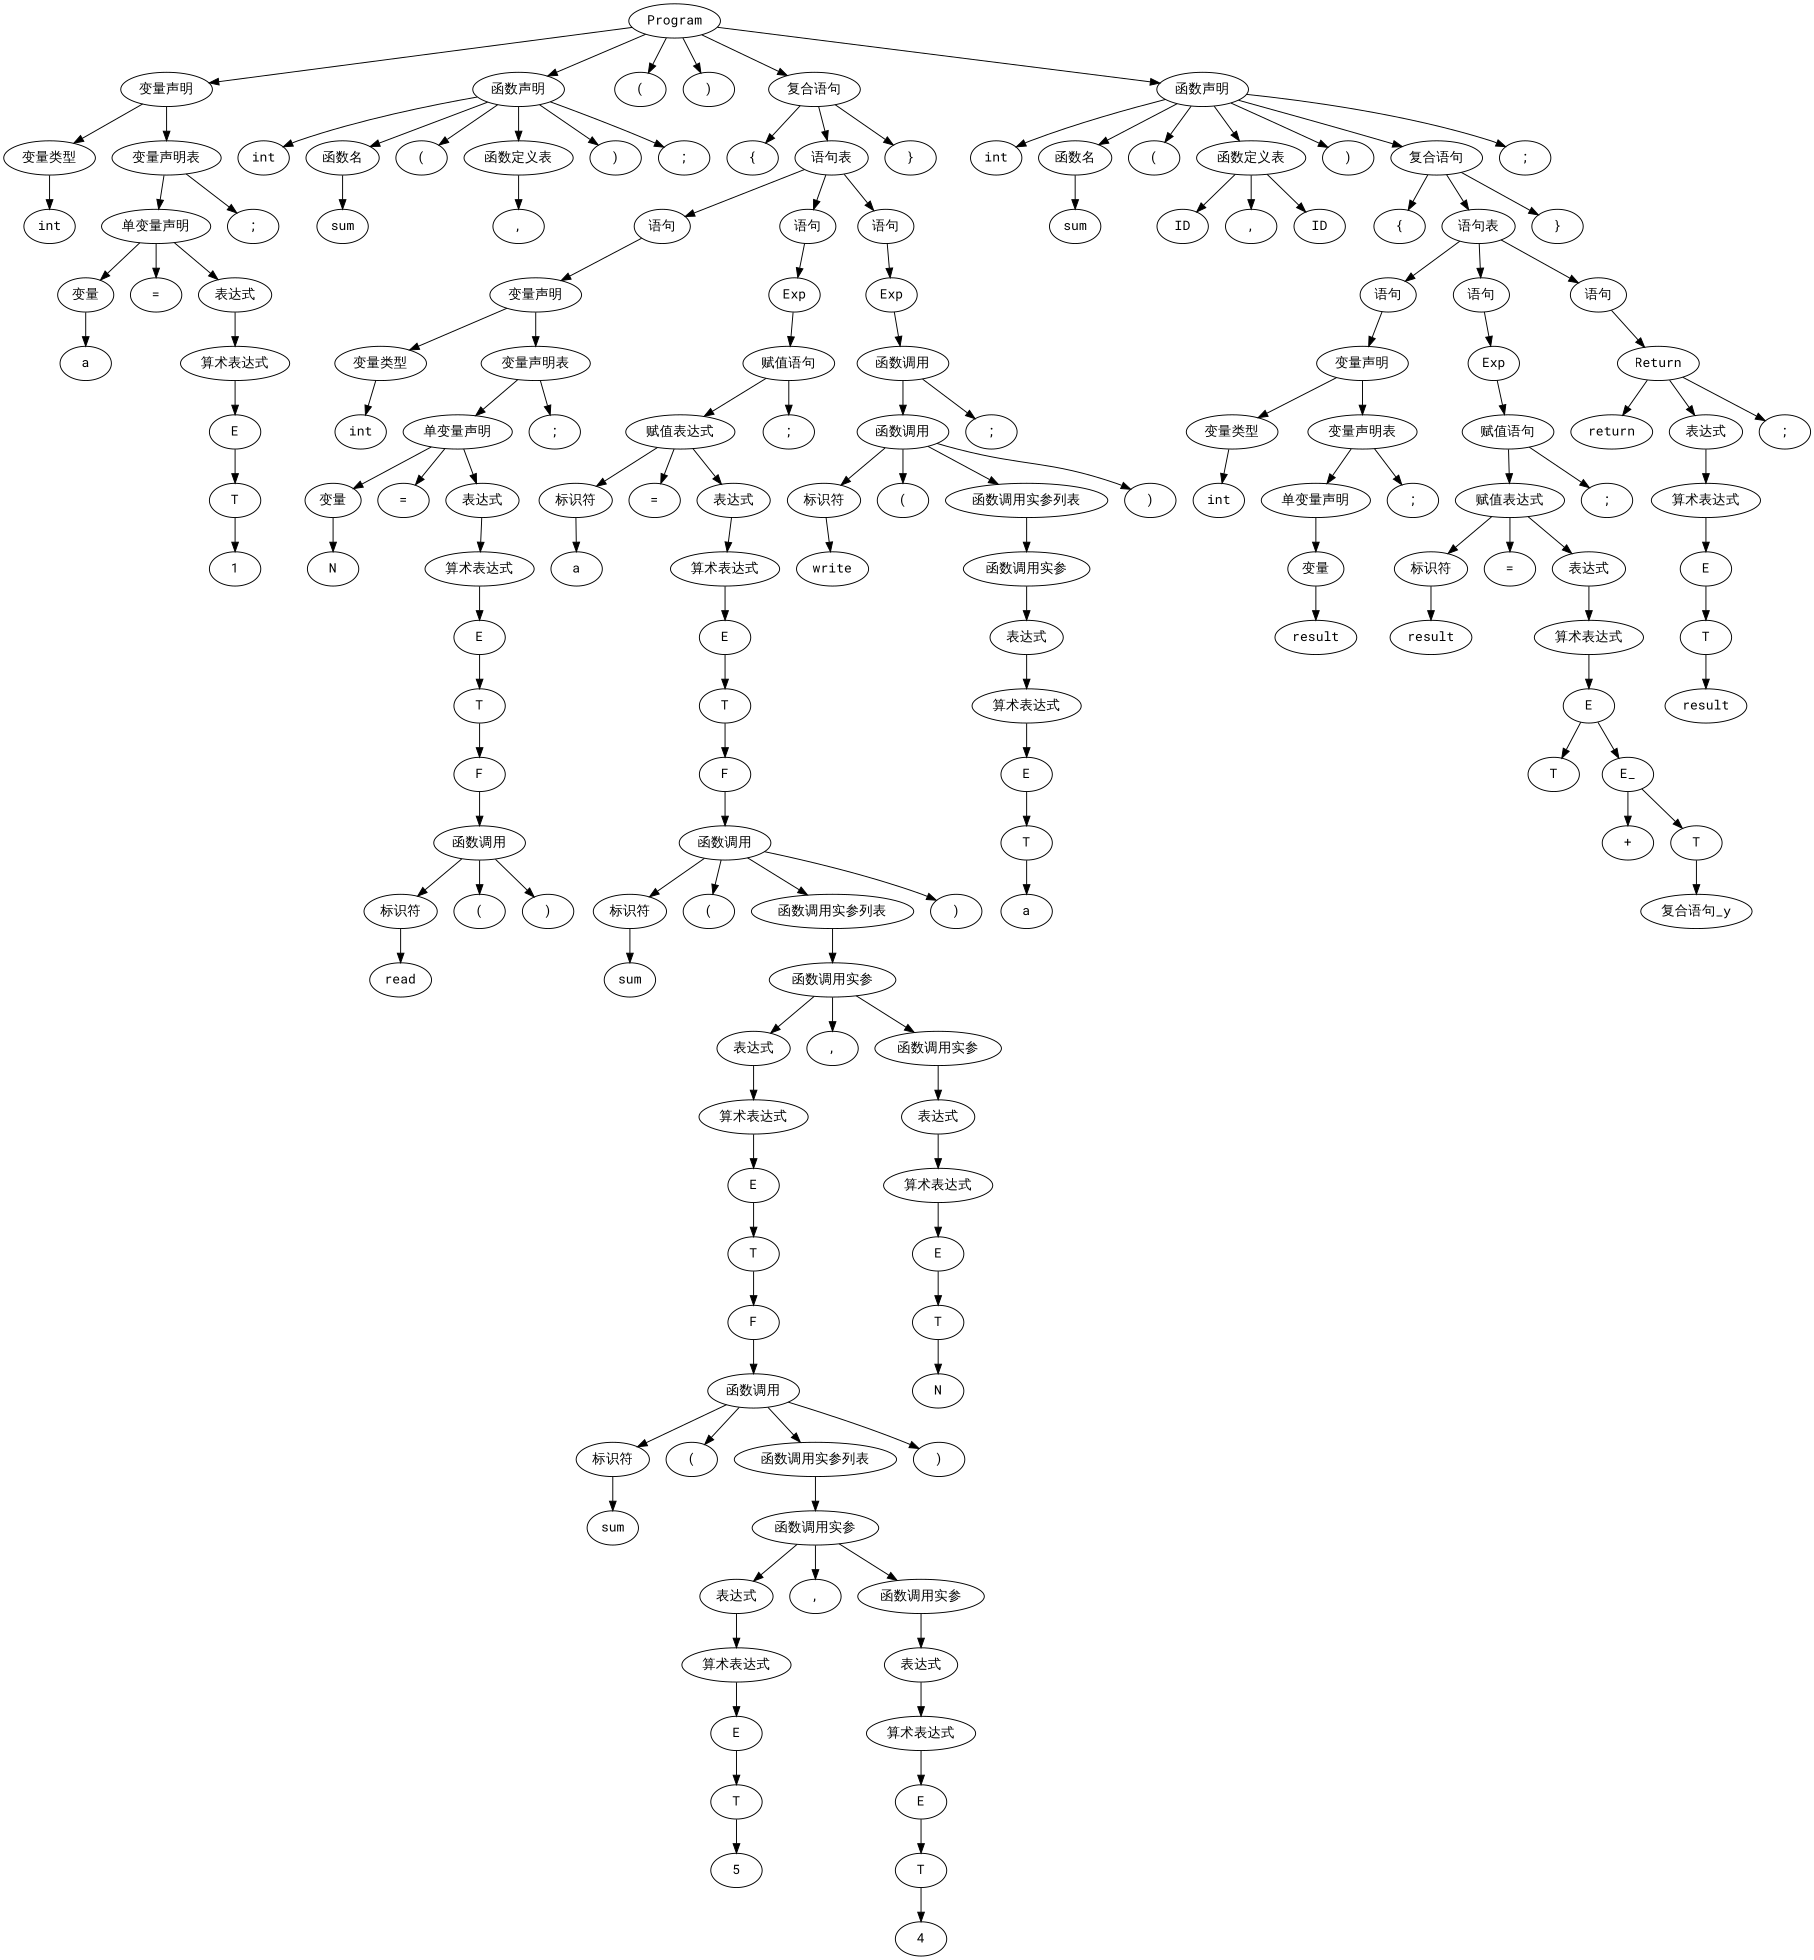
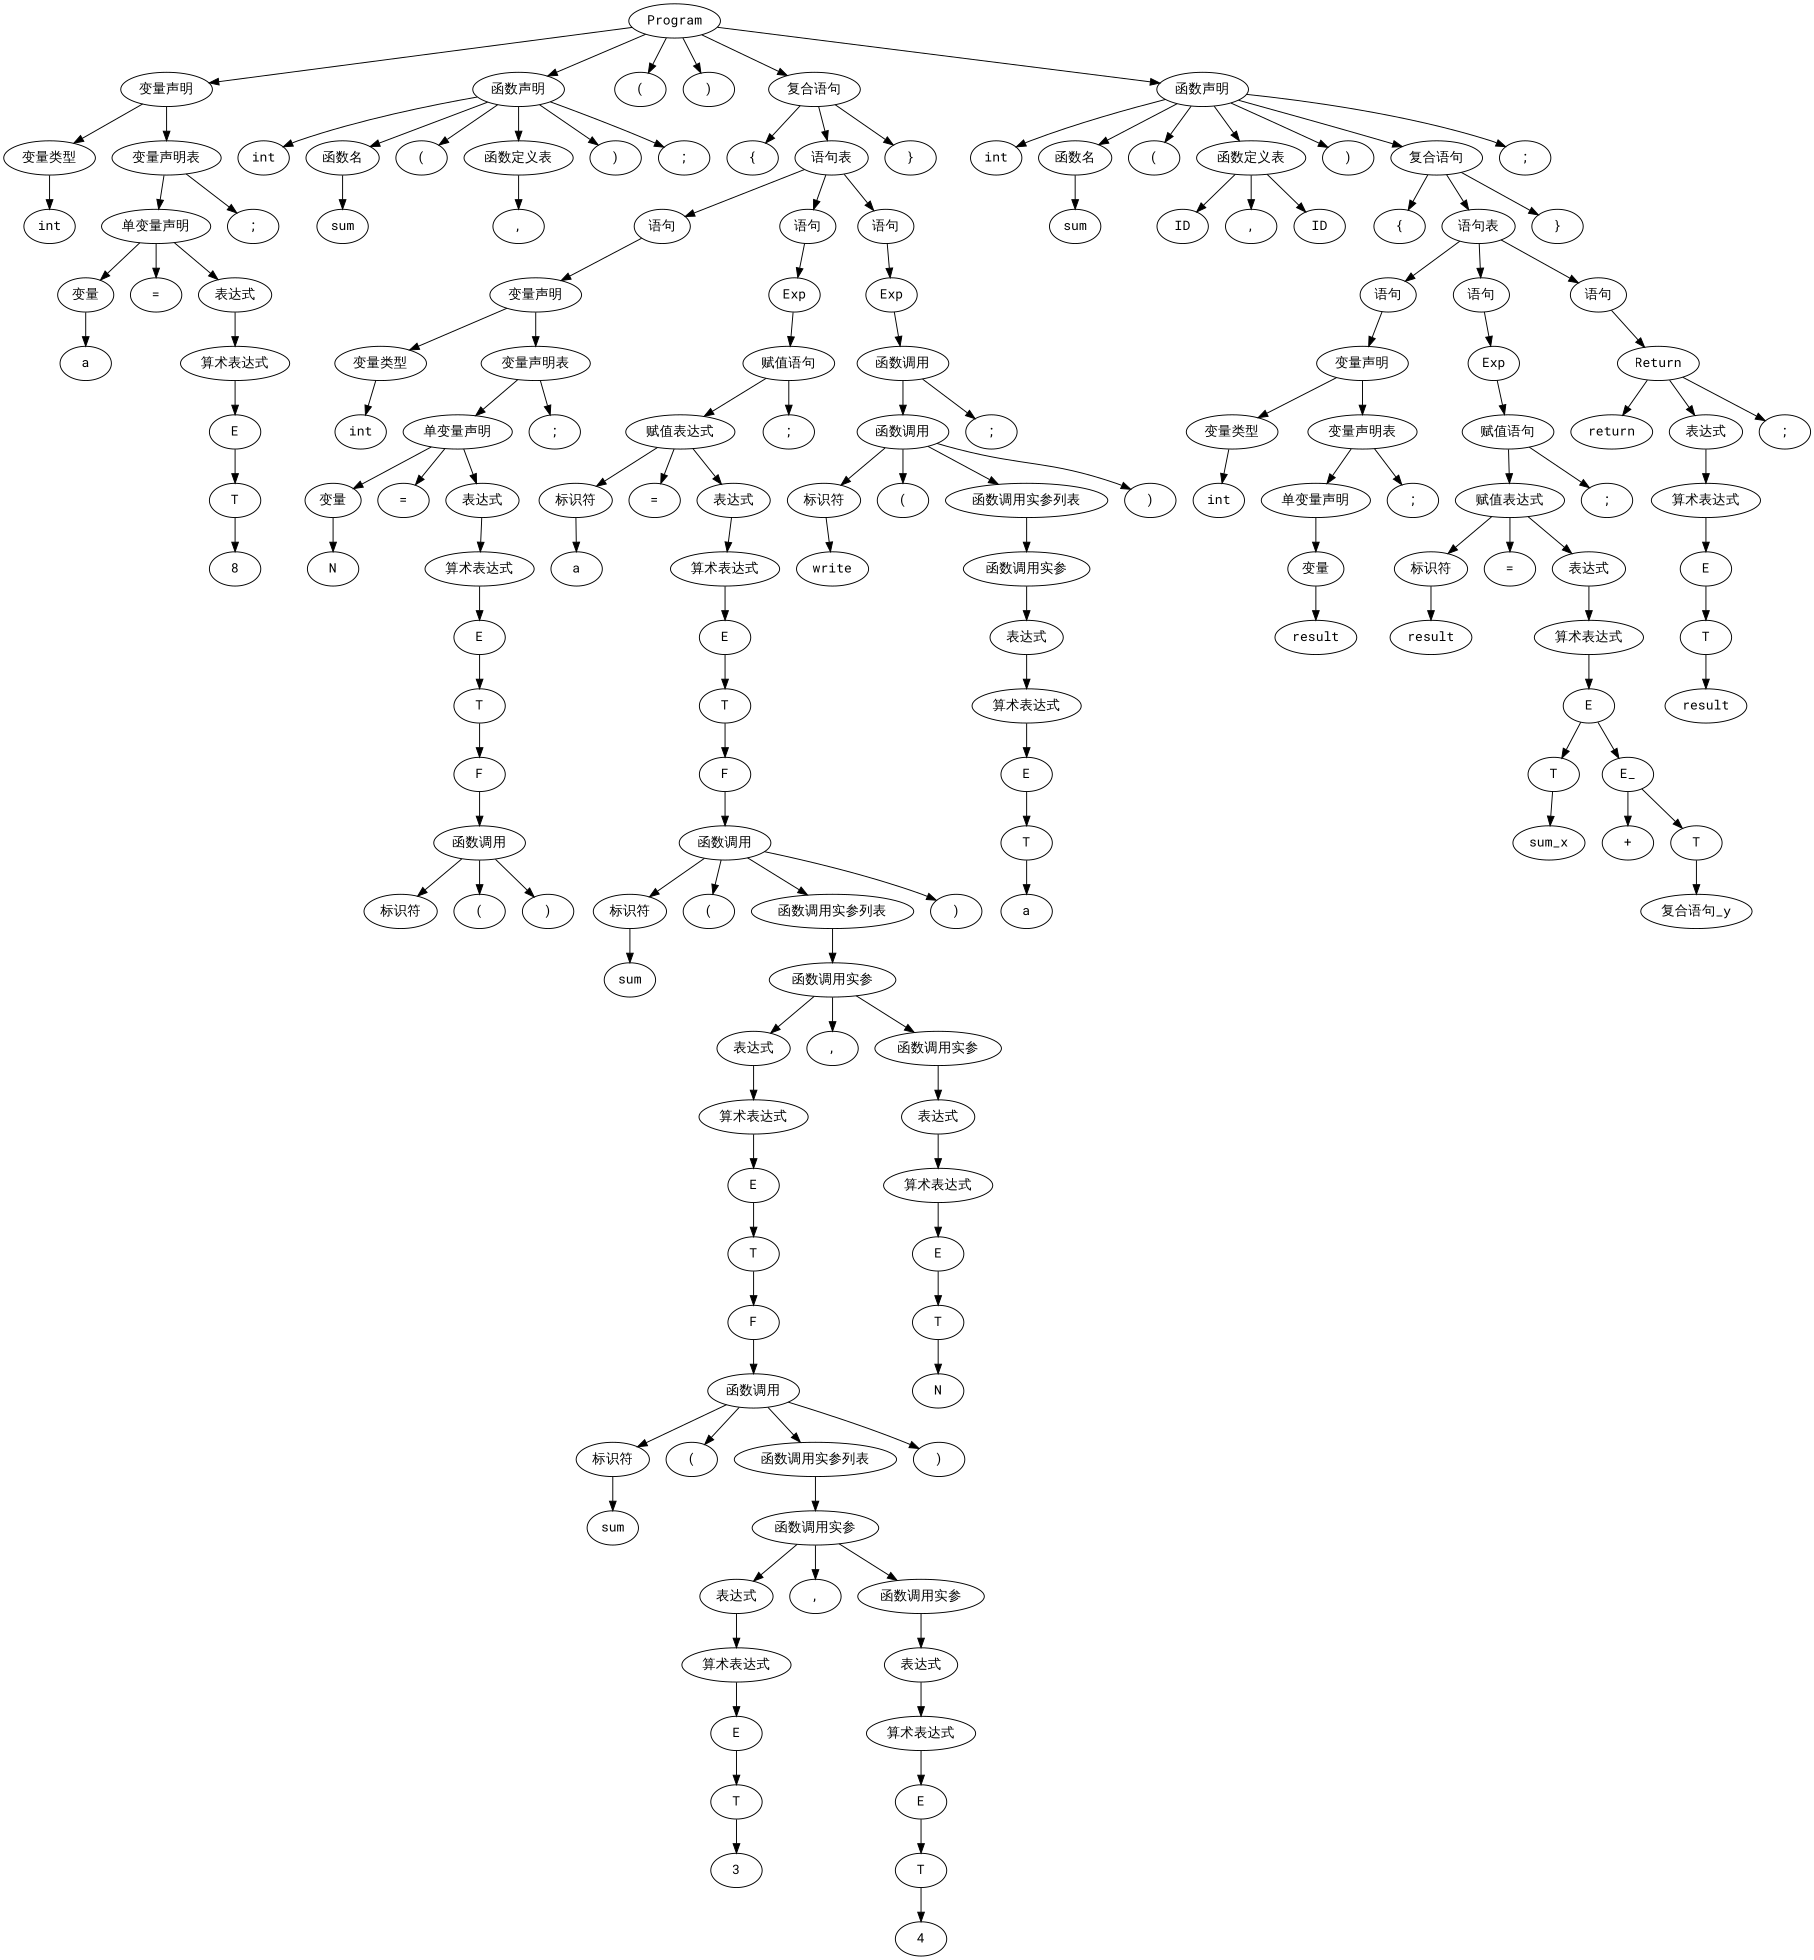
  digraph {
    fontname="Roboto Mono"
    node [fontname="Roboto Mono"]
    edge [fontname="Roboto Mono"]
    n1 [label=Program]
    n2 [label="变量声明"]
    n3 [label="函数声明"]
    n4 [label="("]
    n5 [label=")"]
    n6 [label="复合语句"]
    n7 [label="函数声明"]
    n8 [label="变量类型"]
    n9 [label="变量声明表"]
    n10 [label=int]
    n11 [label="函数名"]
    n12 [label="("]
    n13 [label="函数定义表"]
    n14 [label=")"]
    n15 [label=";"]
    n16 [label="{"]
    n17 [label="语句表"]
    n18 [label="}"]
    n19 [label=int]
    n20 [label="函数名"]
    n21 [label="("]
    n22 [label="函数定义表"]
    n23 [label=")"]
    n24 [label="复合语句"]
    n25 [label=";"]
    n26 [label=int]
    n27 [label="单变量声明"]
    n28 [label=";"]
    n29 [label="变量"]
    n30 [label="="]
    n31 [label="表达式"]
    n32 [label=a]
    n33 [label="算术表达式"]
    n34 [label=E]
    n35 [label=T]
-   n36 [label=1]
+   n36 [label=8]
    n37 [label=sum]
    n38 [label=","]
    n39 [label="语句"]
    n40 [label="语句"]
    n41 [label="语句"]
    n42 [label="变量声明"]
    n43 [label=Exp]
    n44 [label=Exp]
    n45 [label="变量类型"]
    n46 [label="变量声明表"]
    n47 [label=int]
    n48 [label="单变量声明"]
    n49 [label=";"]
    n50 [label="变量"]
    n51 [label="="]
    n52 [label="表达式"]
    n53 [label=N]
    n54 [label="算术表达式"]
    n55 [label=E]
    n56 [label=T]
    n57 [label=F]
    n58 [label="函数调用"]
    n59 [label="标识符"]
    n60 [label="("]
    n61 [label=")"]
-   n62 [label=read]
    n63 [label="赋值语句"]
    n64 [label="赋值表达式"]
    n65 [label=";"]
    n66 [label="标识符"]
    n67 [label="="]
    n68 [label="表达式"]
    n69 [label=a]
    n70 [label="算术表达式"]
    n71 [label=E]
    n72 [label=T]
    n73 [label=F]
    n74 [label="函数调用"]
    n75 [label="标识符"]
    n76 [label="("]
    n77 [label="函数调用实参列表"]
    n78 [label=")"]
    n79 [label=sum]
    n80 [label="函数调用实参"]
    n81 [label="表达式"]
    n82 [label=","]
    n83 [label="函数调用实参"]
    n84 [label="算术表达式"]
    n85 [label="表达式"]
    n86 [label=E]
    n87 [label=T]
    n88 [label=F]
    n89 [label="函数调用"]
    n90 [label="标识符"]
    n91 [label="("]
    n92 [label="函数调用实参列表"]
    n93 [label=")"]
    n94 [label=sum]
    n95 [label="函数调用实参"]
    n96 [label="表达式"]
    n97 [label=","]
    n98 [label="函数调用实参"]
    n99 [label="算术表达式"]
    n100 [label="表达式"]
    n101 [label=E]
    n102 [label=T]
-   n103 [label=5]
+   n103 [label=3]
    n104 [label="算术表达式"]
    n105 [label=E]
    n106 [label=T]
    n107 [label=4]
    n108 [label="算术表达式"]
    n109 [label=E]
    n110 [label=T]
    n111 [label=N]
    n112 [label="函数调用"]
    n113 [label="函数调用"]
    n114 [label=";"]
    n115 [label="标识符"]
    n116 [label="("]
    n117 [label="函数调用实参列表"]
    n118 [label=")"]
    n119 [label=write]
    n120 [label="函数调用实参"]
    n121 [label="表达式"]
    n122 [label="算术表达式"]
    n123 [label=E]
    n124 [label=T]
    n125 [label=a]
    n126 [label=sum]
    n127 [label=ID]
    n128 [label=","]
    n129 [label=ID]
    n130 [label="{"]
    n131 [label="语句表"]
    n132 [label="}"]
    n133 [label="语句"]
    n134 [label="语句"]
    n135 [label="语句"]
    n136 [label="变量声明"]
    n137 [label=Exp]
    n138 [label=Return]
    n139 [label="变量类型"]
    n140 [label="变量声明表"]
    n141 [label=int]
    n142 [label="单变量声明"]
    n143 [label=";"]
    n144 [label="变量"]
    n145 [label=result]
    n146 [label="赋值语句"]
    n147 [label="赋值表达式"]
    n148 [label=";"]
    n149 [label="标识符"]
    n150 [label="="]
    n151 [label="表达式"]
    n152 [label=result]
    n153 [label="算术表达式"]
    n154 [label=E]
    n155 [label=T]
    n156 [label=E_]
+   n157 [label=sum_x]
    n158 [label="+"]
    n159 [label=T]
    n160 [label="复合语句_y"]
    n161 [label=return]
    n162 [label="表达式"]
    n163 [label=";"]
    n164 [label="算术表达式"]
    n165 [label=E]
    n166 [label=T]
    n167 [label=result]
    n1 -> n2
    n1 -> n3
    n1 -> n4
    n1 -> n5
    n1 -> n6
    n1 -> n7
    n2 -> n8
    n2 -> n9
    n3 -> n10
    n3 -> n11
    n3 -> n12
    n3 -> n13
    n3 -> n14
    n3 -> n15
    n6 -> n16
    n6 -> n17
    n6 -> n18
    n7 -> n19
    n7 -> n20
    n7 -> n21
    n7 -> n22
    n7 -> n23
    n7 -> n24
    n7 -> n25
    n8 -> n26
    n9 -> n27
    n9 -> n28
    n11 -> n37
    n13 -> n38
    n17 -> n39
    n17 -> n40
    n17 -> n41
    n20 -> n126
    n22 -> n127
    n22 -> n128
    n22 -> n129
    n24 -> n130
    n24 -> n131
    n24 -> n132
    n27 -> n29
    n27 -> n30
    n27 -> n31
    n29 -> n32
    n31 -> n33
    n33 -> n34
    n34 -> n35
    n35 -> n36
    n39 -> n42
    n40 -> n43
    n41 -> n44
    n42 -> n45
    n42 -> n46
    n43 -> n63
    n44 -> n112
    n45 -> n47
    n46 -> n48
    n46 -> n49
    n48 -> n50
    n48 -> n51
    n48 -> n52
    n50 -> n53
    n52 -> n54
    n54 -> n55
    n55 -> n56
    n56 -> n57
    n57 -> n58
    n58 -> n59
    n58 -> n60
    n58 -> n61
-   n59 -> n62
    n63 -> n64
    n63 -> n65
    n64 -> n66
    n64 -> n67
    n64 -> n68
    n66 -> n69
    n68 -> n70
    n70 -> n71
    n71 -> n72
    n72 -> n73
    n73 -> n74
    n74 -> n75
    n74 -> n76
    n74 -> n77
    n74 -> n78
    n75 -> n79
    n77 -> n80
    n80 -> n81
    n80 -> n82
    n80 -> n83
    n81 -> n84
    n83 -> n85
    n84 -> n86
    n85 -> n108
    n86 -> n87
    n87 -> n88
    n88 -> n89
    n89 -> n90
    n89 -> n91
    n89 -> n92
    n89 -> n93
    n90 -> n94
    n92 -> n95
    n95 -> n96
    n95 -> n97
    n95 -> n98
    n96 -> n99
    n98 -> n100
    n99 -> n101
    n100 -> n104
    n101 -> n102
    n102 -> n103
    n104 -> n105
    n105 -> n106
    n106 -> n107
    n108 -> n109
    n109 -> n110
    n110 -> n111
    n112 -> n113
    n112 -> n114
    n113 -> n115
    n113 -> n116
    n113 -> n117
    n113 -> n118
    n115 -> n119
    n117 -> n120
    n120 -> n121
    n121 -> n122
    n122 -> n123
    n123 -> n124
    n124 -> n125
    n131 -> n133
    n131 -> n134
    n131 -> n135
    n133 -> n136
    n134 -> n137
    n135 -> n138
    n136 -> n139
    n136 -> n140
    n137 -> n146
    n138 -> n161
    n138 -> n162
    n138 -> n163
    n139 -> n141
    n140 -> n142
    n140 -> n143
    n142 -> n144
    n144 -> n145
    n146 -> n147
    n146 -> n148
    n147 -> n149
    n147 -> n150
    n147 -> n151
    n149 -> n152
    n151 -> n153
    n153 -> n154
    n154 -> n155
    n154 -> n156
+   n155 -> n157
    n156 -> n158
    n156 -> n159
    n159 -> n160
    n162 -> n164
    n164 -> n165
    n165 -> n166
    n166 -> n167
  }
